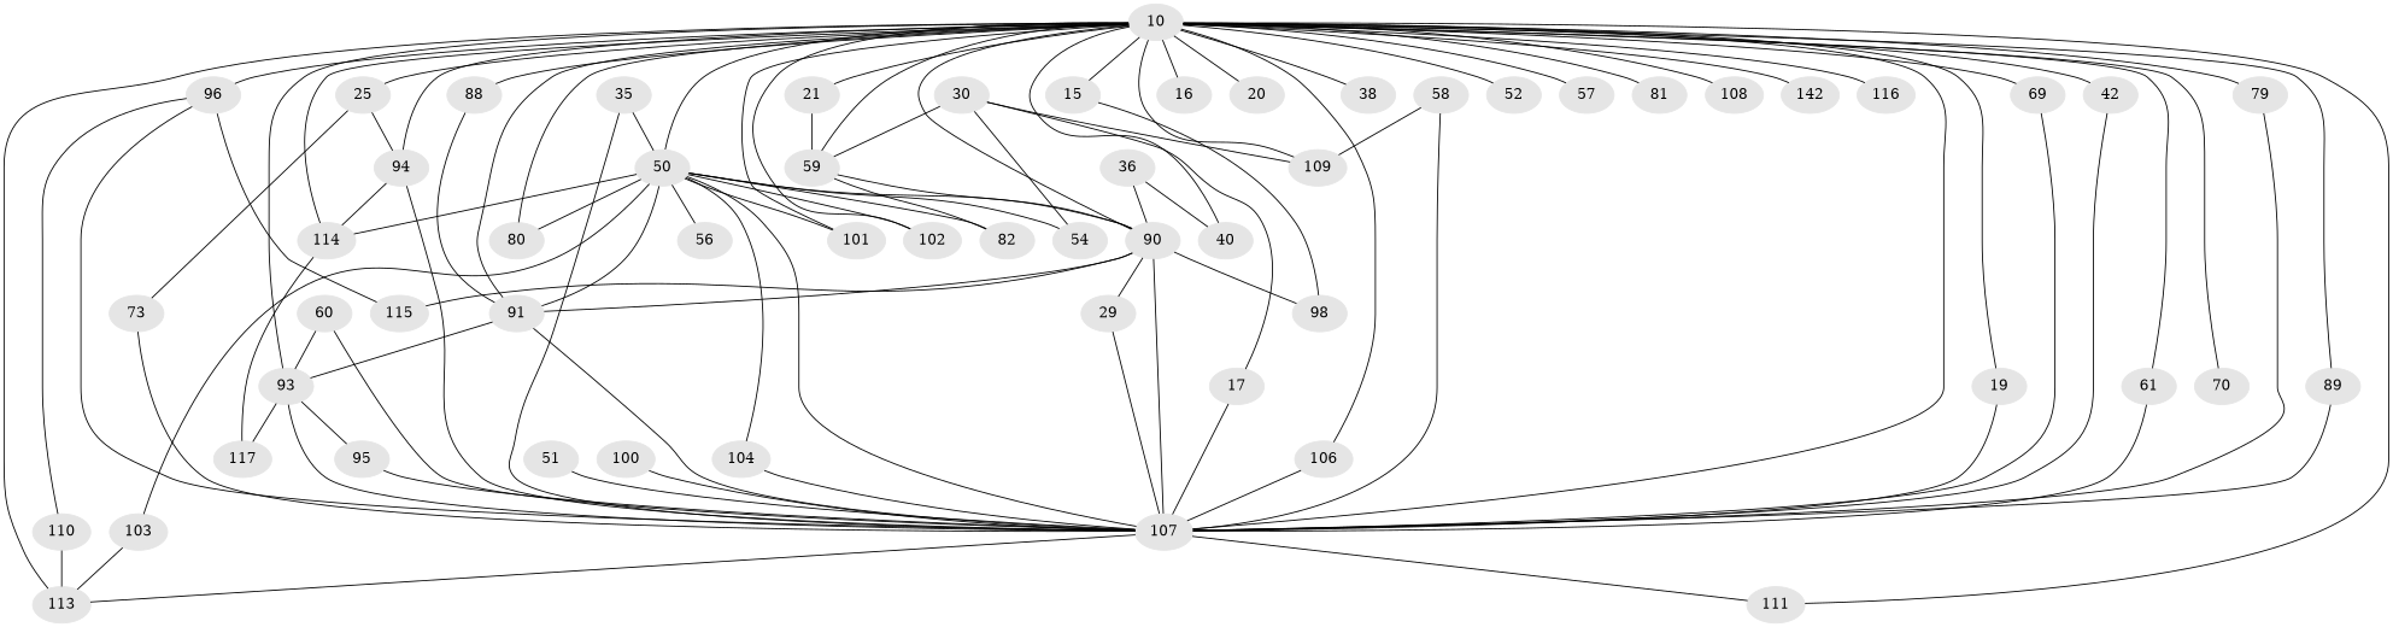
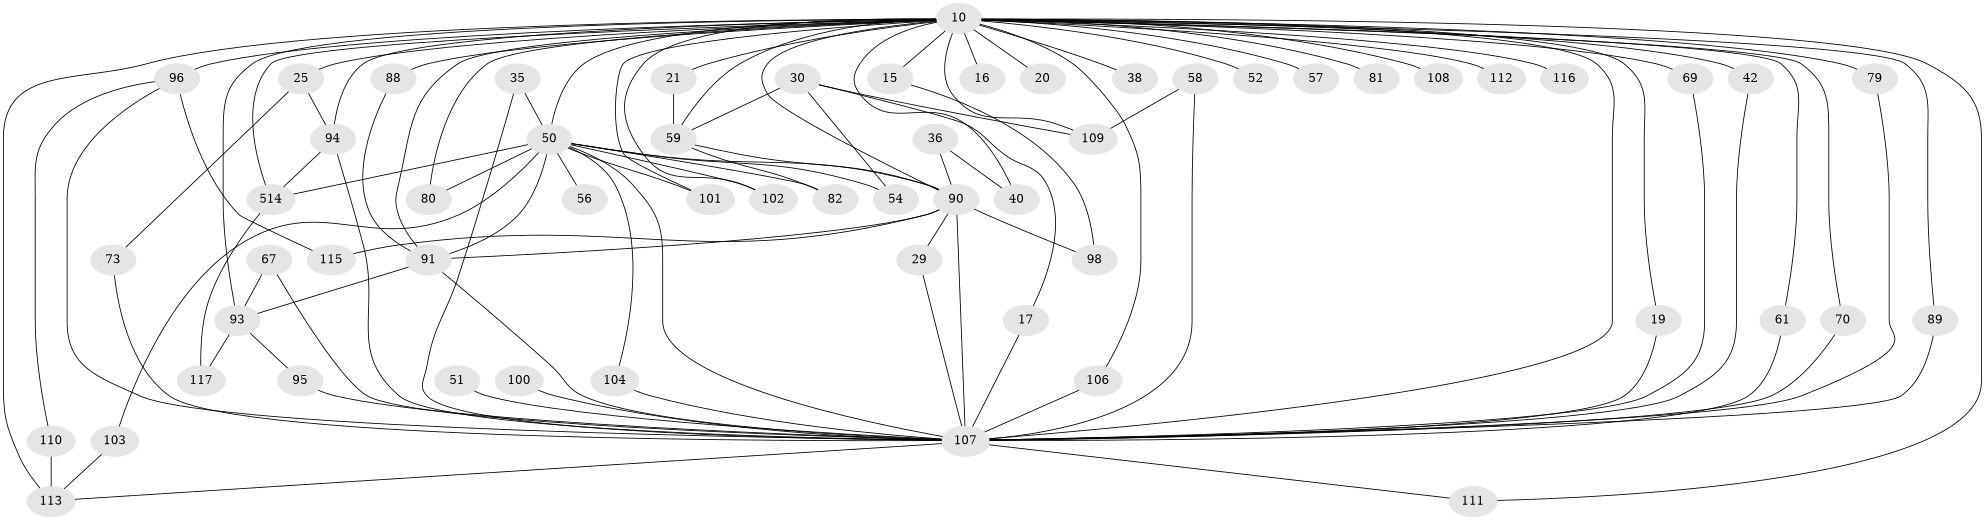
  graph {
    node [color=gray90 style=filled]
    10 [super="+4+7"]
    15
    16
    19
    20
    21 [super="+18"]
    25
    38
    40
    42
    50 [super="+31+8"]
    52
    57
    59 [super="+46"]
    61
    69 [super="+41"]
    70
    79 [super="+74"]
    80
    81
    88 [super="+71"]
    89
    90 [super="+34+76+64"]
    91 [super="+24+67+84"]
    93 [super="+58+85"]
    94 [super="+87"]
    96 [super="+23"]
    101
    102 [super="+92"]
    106
    107 [super="+65+83+97+105+9"]
    108
    109 [super="+22"]
    111 [super="+55"]
-   112 [label=142]
+   112
    113 [super="+63+49"]
-   114 [super="+66"]
+   114 [super="+66" label=514]
    116
    98
    73
    54
    56
    82
    103
    104
    n46 [label=29]
    115 [super="+68"]
    95
    117
    110
    30
    n52 [label=17]
    35
    36
    51
-   60
+   60 [label=67]
    n57 [label=58]
    100 [super="+44"]
    10 -- 15 [weight=2]
    10 -- 16 [weight=2]
    10 -- 19
    10 -- 20 [weight=2]
    10 -- 21 [weight=2]
    10 -- 25 [weight=2]
    10 -- 38 [weight=2]
    10 -- 40
    10 -- 42 [weight=2]
    10 -- 50 [weight=10]
    10 -- 52 [weight=2]
    10 -- 57 [weight=2]
    10 -- 59
    10 -- 61
    10 -- 69 [weight=2]
    10 -- 70
    10 -- 79 [weight=2]
    10 -- 80
    10 -- 81 [weight=2]
    10 -- 88 [weight=2]
    10 -- 89
    10 -- 90 [weight=8]
    10 -- 91
    10 -- 93 [weight=4]
    10 -- 94 [weight=2]
    10 -- 96 [weight=4]
    10 -- 101
    10 -- 102 [weight=2]
    10 -- 106
    10 -- 107 [weight=21]
    10 -- 108 [weight=2]
    10 -- 109 [weight=3]
    10 -- 111
    10 -- 112
    10 -- 113 [weight=3]
    10 -- 114
    10 -- 116 [weight=2]
    15 -- 98
    19 -- 107
    21 -- 59
    25 -- 94
    25 -- 73
    42 -- 107
    50 -- 80
    50 -- 90 [weight=2]
    50 -- 91
    50 -- 101
    50 -- 102
    50 -- 107 [weight=11]
    50 -- 114
    50 -- 54
    50 -- 56 [weight=2]
    50 -- 82
    50 -- 103
    50 -- 104
    59 -- 90 [weight=2]
    59 -- 82
    61 -- 107
    69 -- 107
-   93 -- 107
+   70 -- 107
    79 -- 107
    88 -- 91
    89 -- 107
    90 -- 91 [weight=3]
    90 -- 107 [weight=5]
    90 -- 98
    90 -- n46
    90 -- 115
    91 -- 93
    91 -- 107 [weight=2]
    93 -- 95
    93 -- 117
    94 -- 107
    94 -- 114 [weight=2]
    96 -- 107
    96 -- 115 [weight=2]
    96 -- 110
    106 -- 107
    107 -- 111
    107 -- 113 [weight=2]
    114 -- 117
    73 -- 107
    103 -- 113
    104 -- 107
    n46 -- 107
    95 -- 107
    110 -- 113
    30 -- 59 [weight=2]
    30 -- 109
    30 -- 54
    30 -- n52
    n52 -- 107
    35 -- 50
    35 -- 107
    36 -- 40
    36 -- 90 [weight=2]
    51 -- 107 [weight=2]
    60 -- 93
    60 -- 107
    n57 -- 107
    n57 -- 109
    100 -- 107 [weight=3]
  }
